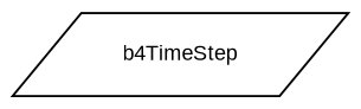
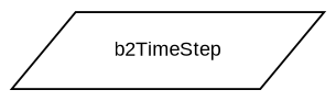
  digraph {
    rankdir=LR
    fontname="Liberation Sans"
-   n1 [color=black fillcolor=white fontname="Liberation Sans" fontsize=10 height=0.2 label=b4TimeStep shape=parallelogram style=filled width=0.4]
+   n1 [color=black fillcolor=white fontname="Liberation Sans" fontsize=10 height=0.2 label=b2TimeStep shape=parallelogram style=filled width=0.4]
  }
